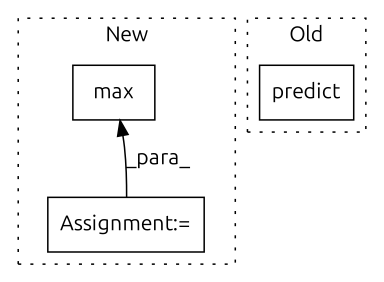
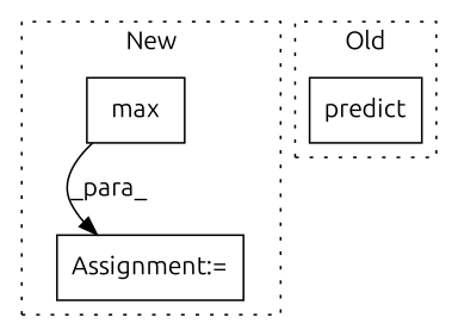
  digraph {
    fontname=Ubuntu
    node [a=32 shape=box fontname=Ubuntu]
    n1 [l="4,1" label=max s="3512,3540"]
    n2 [a=7 l=1 label="Assignment:=" s=3505]
    n3 [l="8,1" label=predict s="3309,3319"]
    subgraph cluster_1 {
      label=New
      style=dotted
      n1
      n2
    }
    subgraph cluster_2 {
      label=Old
      style=dotted
      n3
    }
-   n2 -> n1 [label=_para_ fontname=Ubuntu]
+   n1 -> n2 [label=_para_ fontname=Ubuntu]
  }
